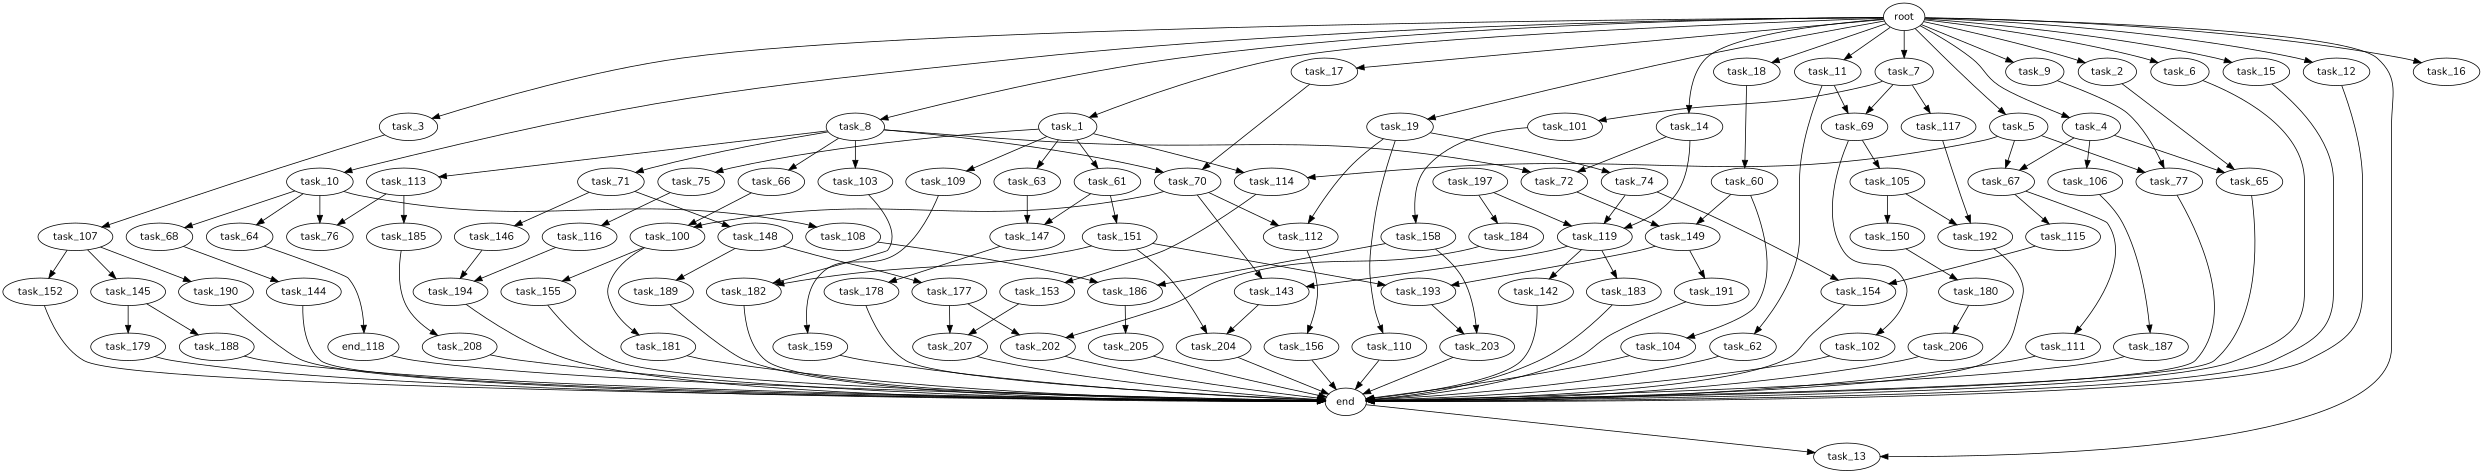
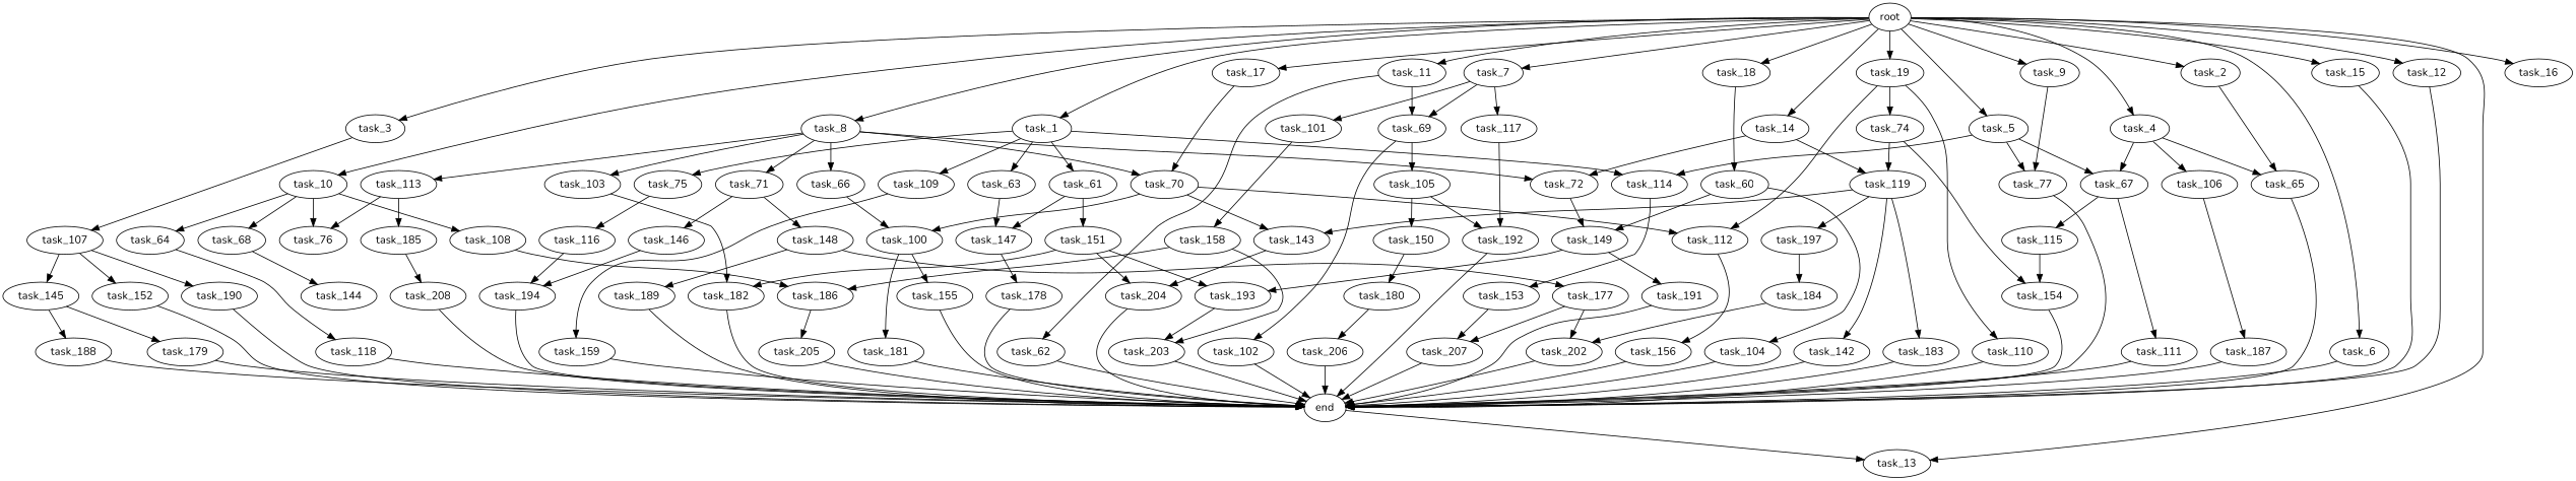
  digraph {
    fontname=Nunito
    node [fontname=Nunito]
    edge [fontname=Nunito]
    task_181
    end
    task_13
    task_104
    task_64
-   task_118 [label=end_118]
+   task_118
    task_179
    task_17
    task_70
    task_112
    task_143
    task_100
    task_178
    task_190
    task_156
    task_69
    task_102
    task_105
    task_11
    task_62
    task_192
    task_150
    task_155
    task_109
    task_159
    task_189
    task_158
    task_203
    task_186
    task_67
    task_115
    task_111
    task_154
    task_113
    task_185
    task_76
    task_208
    task_7
    task_101
    task_117
    task_177
    task_202
    task_207
    n44 [label=task_197]
    task_184
    task_187
    task_75
    task_116
    task_194
    task_206
    task_205
    task_63
    task_147
    task_188
    task_119
    task_142
    task_183
    task_204
    task_107
    task_145
    task_152
    task_72
    task_149
    task_191
    task_193
    task_180
    task_3
    task_14
    task_153
    task_114
    task_108
    task_146
    task_9
    task_77
    task_8
    task_66
    task_103
    task_71
    task_182
    task_148
    root
    task_16
    task_4
    task_19
    task_5
    task_6
    task_18
    task_15
    task_10
    task_2
    task_12
    task_1
    task_65
    task_106
    task_110
    task_74
    task_60
    task_68
    task_61
    task_144
    task_151
    task_181 -> end
    end -> task_13
    task_104 -> end
    task_64 -> task_118
    task_118 -> end
    task_179 -> end
    task_17 -> task_70
    task_70 -> task_112
    task_70 -> task_143
    task_70 -> task_100
    task_112 -> task_156
    task_143 -> task_204
    task_100 -> task_181
    task_100 -> task_155
    task_178 -> end
    task_190 -> end
    task_156 -> end
    task_69 -> task_102
    task_69 -> task_105
    task_102 -> end
    task_105 -> task_192
    task_105 -> task_150
    task_11 -> task_69
    task_11 -> task_62
    task_62 -> end
    task_192 -> end
    task_150 -> task_180
    task_155 -> end
    task_109 -> task_159
    task_159 -> end
    task_189 -> end
    task_158 -> task_203
    task_158 -> task_186
    task_203 -> end
    task_186 -> task_205
    task_67 -> task_115
    task_67 -> task_111
    task_115 -> task_154
    task_111 -> end
    task_154 -> end
    task_113 -> task_185
    task_113 -> task_76
    task_185 -> task_208
    task_208 -> end
    task_7 -> task_69
    task_7 -> task_101
    task_7 -> task_117
    task_101 -> task_158
    task_117 -> task_192
    task_177 -> task_202
    task_177 -> task_207
    task_202 -> end
    task_207 -> end
    n44 -> task_184
    task_184 -> task_202
    task_187 -> end
    task_75 -> task_116
    task_116 -> task_194
    task_194 -> end
    task_206 -> end
    task_205 -> end
    task_63 -> task_147
    task_147 -> task_178
    task_188 -> end
    task_119 -> task_143
-   n44 -> task_119
+   task_119 -> n44
    task_119 -> task_142
    task_119 -> task_183
    task_142 -> end
    task_183 -> end
    task_204 -> end
    task_107 -> task_190
    task_107 -> task_145
    task_107 -> task_152
    task_145 -> task_179
    task_145 -> task_188
    task_152 -> end
    task_72 -> task_149
    task_149 -> task_191
    task_149 -> task_193
    task_191 -> end
    task_193 -> task_203
    task_180 -> task_206
    task_3 -> task_107
    task_14 -> task_119
    task_14 -> task_72
    task_153 -> task_207
    task_114 -> task_153
    task_108 -> task_186
    task_146 -> task_194
    task_9 -> task_77
    task_77 -> end
    task_8 -> task_70
    task_8 -> task_113
    task_8 -> task_72
    task_8 -> task_66
    task_8 -> task_103
    task_8 -> task_71
    task_66 -> task_100
    task_103 -> task_182
    task_71 -> task_146
    task_71 -> task_148
    task_182 -> end
    task_148 -> task_189
    task_148 -> task_177
    root -> task_13
    root -> task_17
    root -> task_11
    root -> task_7
    root -> task_3
    root -> task_14
    root -> task_9
    root -> task_8
    root -> task_16
    root -> task_4
    root -> task_19
    root -> task_5
    root -> task_6
    root -> task_18
    root -> task_15
    root -> task_10
    root -> task_2
    root -> task_12
    root -> task_1
    task_4 -> task_67
    task_4 -> task_65
    task_4 -> task_106
    task_19 -> task_112
    task_19 -> task_110
    task_19 -> task_74
    task_5 -> task_67
    task_5 -> task_114
    task_5 -> task_77
    task_6 -> end
    task_18 -> task_60
    task_15 -> end
    task_10 -> task_64
    task_10 -> task_76
    task_10 -> task_108
    task_10 -> task_68
    task_2 -> task_65
    task_12 -> end
    task_1 -> task_109
    task_1 -> task_75
    task_1 -> task_63
    task_1 -> task_114
    task_1 -> task_61
    task_65 -> end
    task_106 -> task_187
    task_110 -> end
    task_74 -> task_154
    task_74 -> task_119
    task_60 -> task_104
    task_60 -> task_149
    task_68 -> task_144
    task_61 -> task_147
    task_61 -> task_151
-   task_144 -> end
    task_151 -> task_204
    task_151 -> task_193
    task_151 -> task_182
  }
